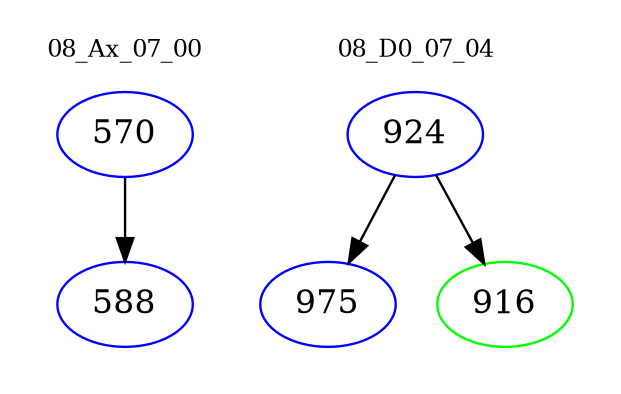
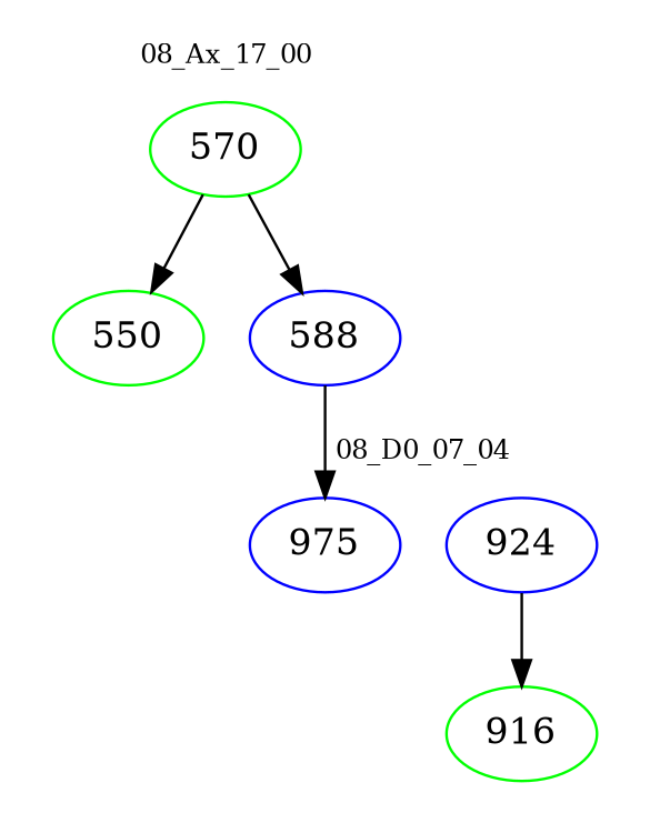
  digraph {
    node [color=blue]
    edge [color=black]
-   n1 [label=570]
+   n1 [color=green label=570]
+   n2 [color=green label=550]
    n3 [label=588]
    n4 [label=924]
    n5 [label=975]
    n6 [color=green label=916]
    subgraph cluster_1 {
      color=white
      fontsize=10
-     label="08_Ax_07_00"
+     label="08_Ax_17_00"
      n1
+     n2
      n3
    }
    subgraph cluster_2 {
      color=white
      fontsize=10
      label="08_D0_07_04"
      n4
      n5
      n6
    }
+   n1 -> n2
    n1 -> n3
-   n4 -> n5
+   n3 -> n5
    n4 -> n6
  }
